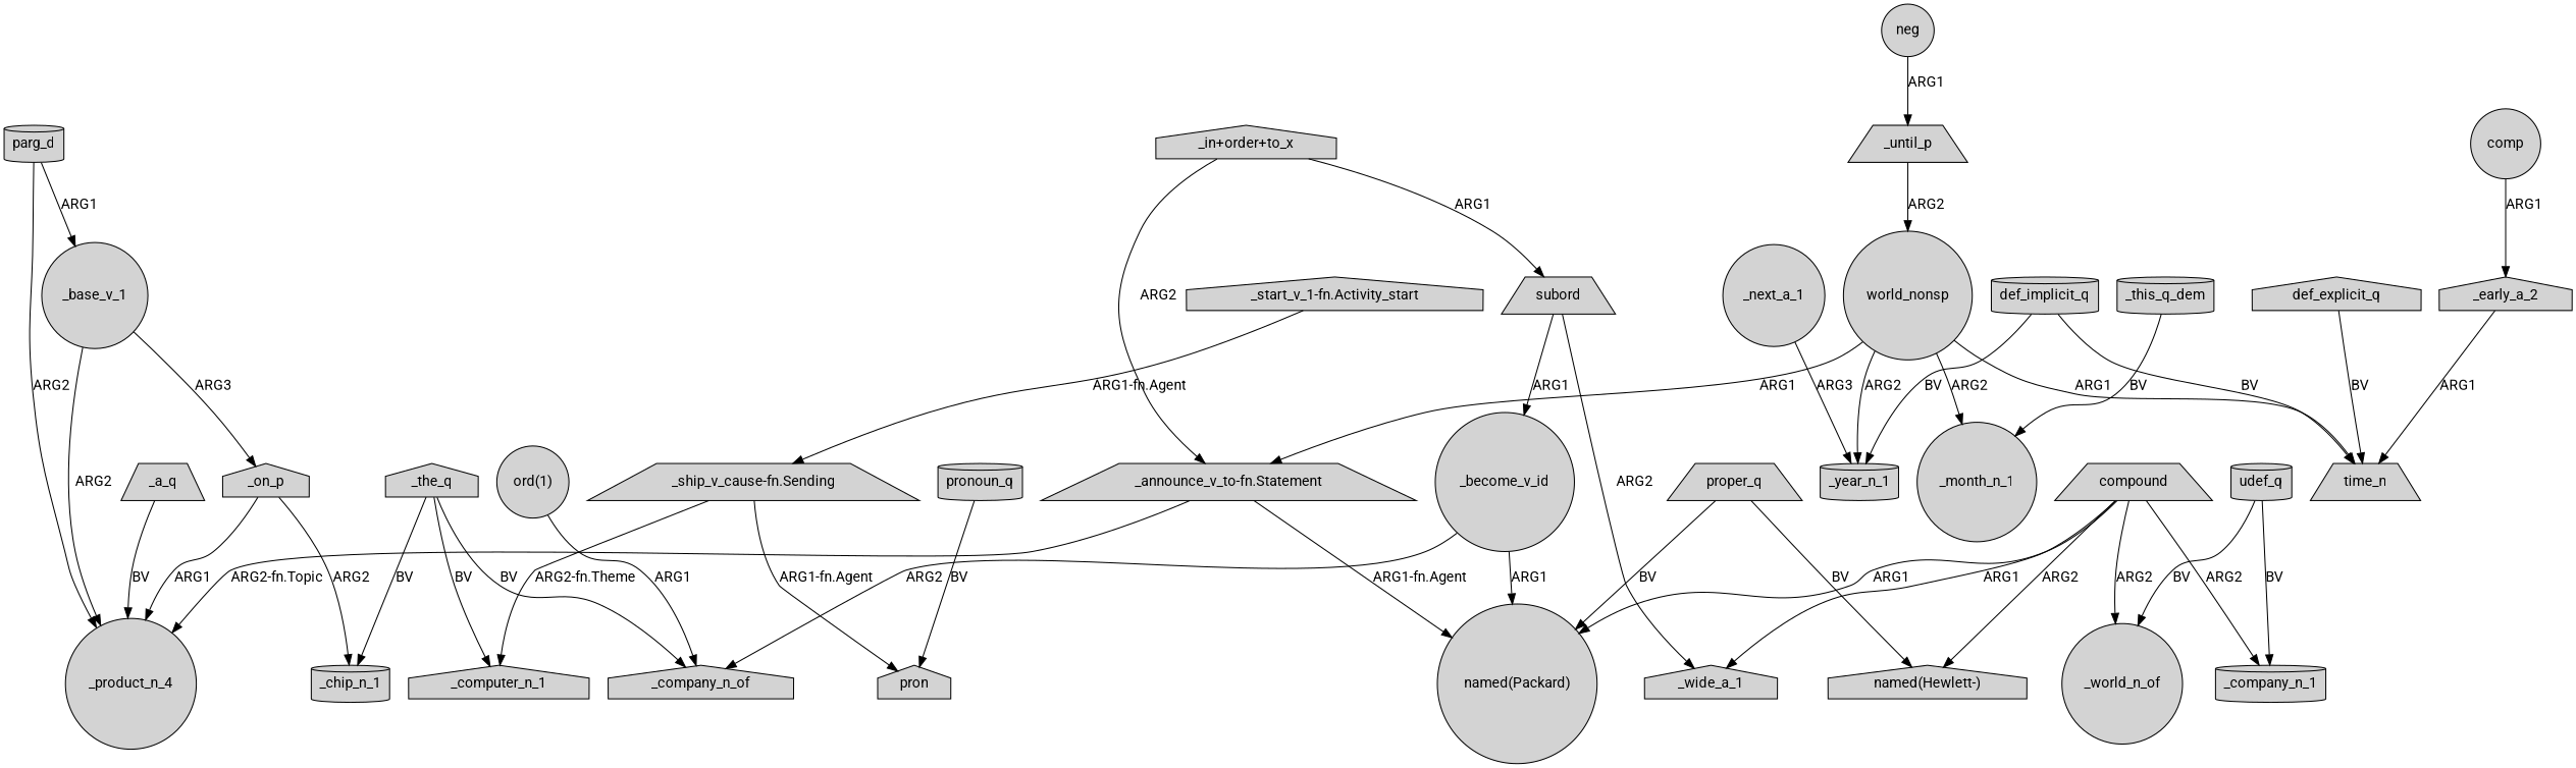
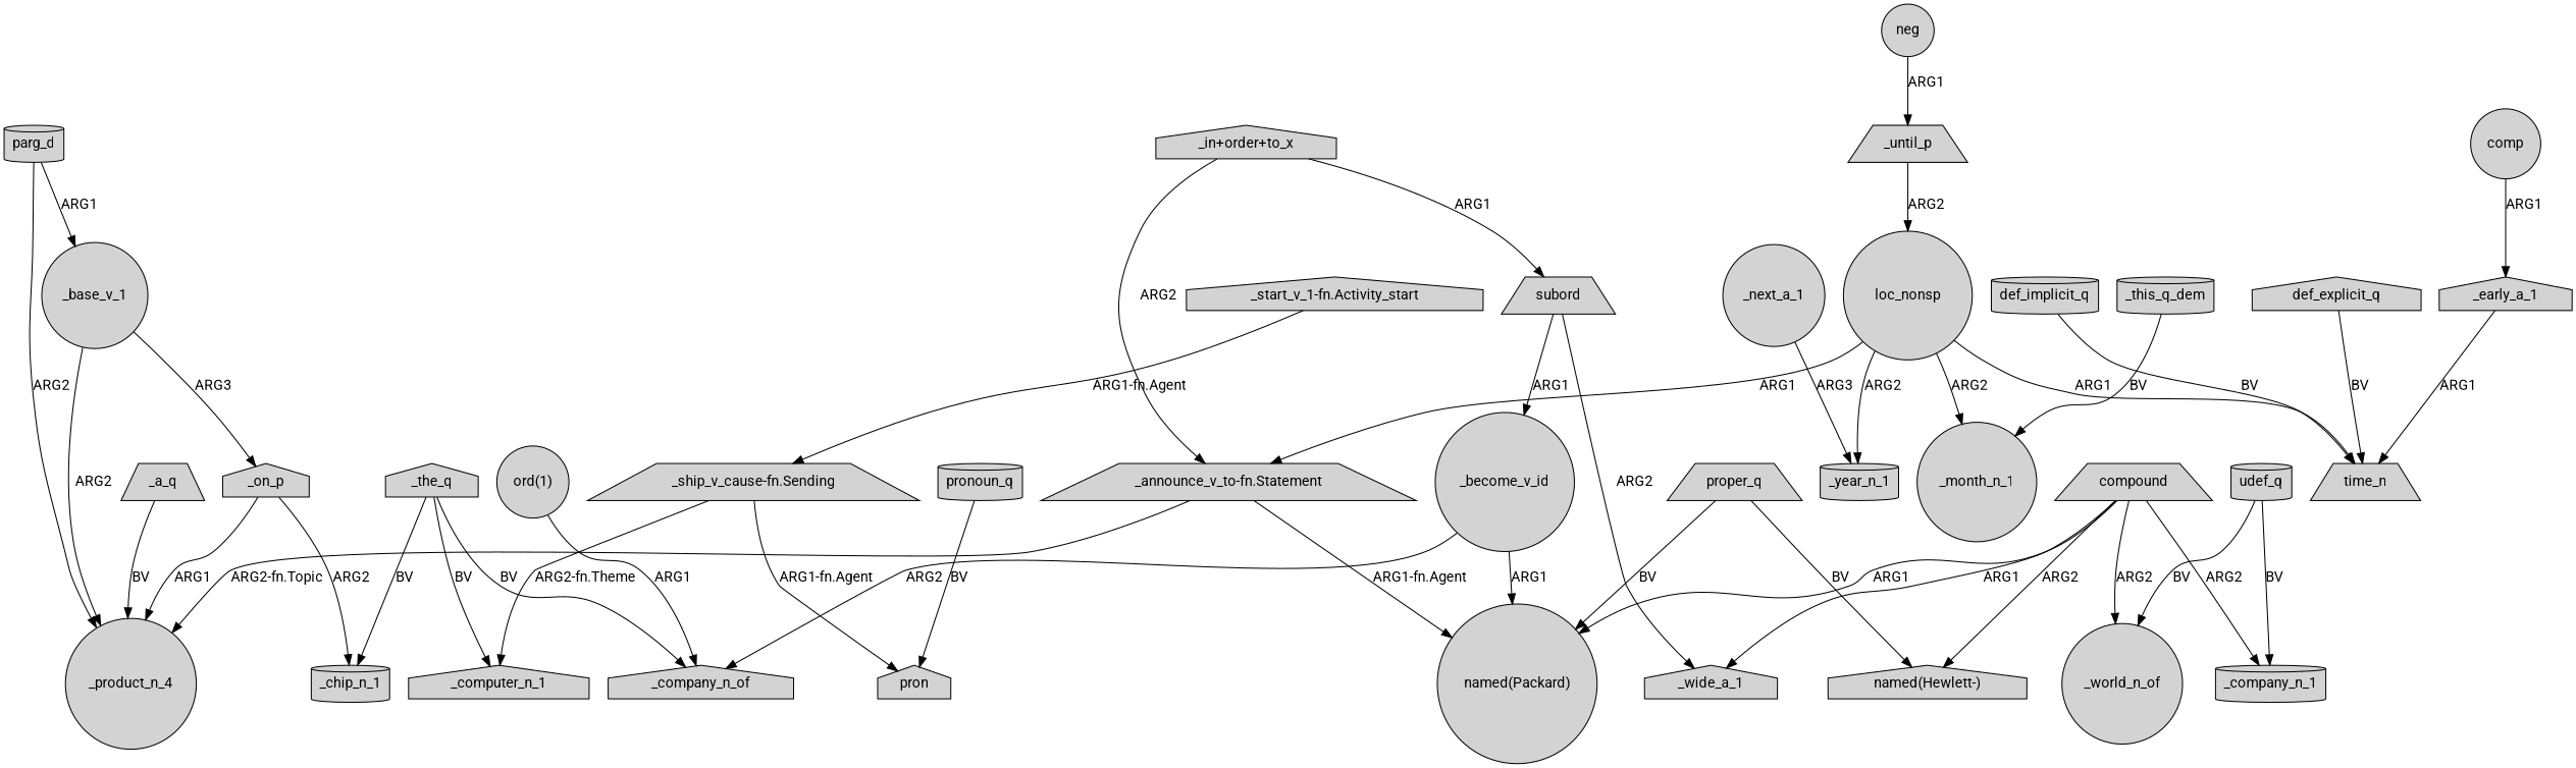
  digraph {
    fontname=Roboto
    node [fontname=Roboto shape=circle style=filled]
    edge [fontname=Roboto]
    parg_d [shape=cylinder]
    n2 [label=_product_n_4]
    _base_v_1
    _on_p [shape=house]
    _chip_n_1 [shape=cylinder]
    proper_q [shape=trapezium]
    "named(Packard)"
    "named(Hewlett-)" [shape=house]
    compound [shape=trapezium]
    _world_n_of
    _company_n_1 [shape=cylinder]
    _wide_a_1 [shape=house]
    def_implicit_q [shape=cylinder]
    _year_n_1 [shape=cylinder]
    time_n [shape=trapezium]
    _until_p [shape=trapezium]
-   loc_nonsp [label=world_nonsp]
+   loc_nonsp
    "_start_v_1-fn.Activity_start" [shape=house]
    "_ship_v_cause-fn.Sending" [shape=trapezium]
    _month_n_1
    "_announce_v_to-fn.Statement" [shape=trapezium]
    _computer_n_1 [shape=house]
    pron [shape=house]
    def_explicit_q [shape=house]
    _a_q [shape=trapezium]
    _this_q_dem [shape=cylinder]
    _the_q [shape=house]
    _company_n_of [shape=house]
    udef_q [shape=cylinder]
    subord [shape=trapezium]
    _become_v_id
    "_in+order+to_x" [shape=house]
    pronoun_q [shape=cylinder]
    _next_a_1
-   _early_a_1 [shape=house label=_early_a_2]
+   _early_a_1 [shape=house]
    neg
    "ord(1)"
    comp
    parg_d -> n2 [label=ARG2]
    parg_d -> _base_v_1 [label=ARG1]
    _base_v_1 -> n2 [label=ARG2]
    _base_v_1 -> _on_p [label=ARG3]
    _on_p -> n2 [label=ARG1]
    _on_p -> _chip_n_1 [label=ARG2]
    proper_q -> "named(Packard)" [label=BV]
    proper_q -> "named(Hewlett-)" [label=BV]
    compound -> "named(Packard)" [label=ARG1]
    compound -> "named(Hewlett-)" [label=ARG2]
    compound -> _world_n_of [label=ARG2]
    compound -> _company_n_1 [label=ARG2]
    compound -> _wide_a_1 [label=ARG1]
-   def_implicit_q -> _year_n_1 [label=BV]
    def_implicit_q -> time_n [label=BV]
    _until_p -> loc_nonsp [label=ARG2]
    loc_nonsp -> _year_n_1 [label=ARG2]
    loc_nonsp -> time_n [label=ARG1]
    loc_nonsp -> _month_n_1 [label=ARG2]
    loc_nonsp -> "_announce_v_to-fn.Statement" [label=ARG1]
    "_start_v_1-fn.Activity_start" -> "_ship_v_cause-fn.Sending" [label="ARG1-fn.Agent"]
    "_ship_v_cause-fn.Sending" -> _computer_n_1 [label="ARG2-fn.Theme"]
    "_ship_v_cause-fn.Sending" -> pron [label="ARG1-fn.Agent"]
    "_announce_v_to-fn.Statement" -> n2 [label="ARG2-fn.Topic"]
    "_announce_v_to-fn.Statement" -> "named(Packard)" [label="ARG1-fn.Agent"]
    def_explicit_q -> time_n [label=BV]
    _a_q -> n2 [label=BV]
    _this_q_dem -> _month_n_1 [label=BV]
    _the_q -> _chip_n_1 [label=BV]
    _the_q -> _computer_n_1 [label=BV]
    _the_q -> _company_n_of [label=BV]
    udef_q -> _world_n_of [label=BV]
    udef_q -> _company_n_1 [label=BV]
    subord -> _wide_a_1 [label=ARG2]
    subord -> _become_v_id [label=ARG1]
    _become_v_id -> "named(Packard)" [label=ARG1]
    _become_v_id -> _company_n_of [label=ARG2]
    "_in+order+to_x" -> "_announce_v_to-fn.Statement" [label=ARG2]
    "_in+order+to_x" -> subord [label=ARG1]
    pronoun_q -> pron [label=BV]
    _next_a_1 -> _year_n_1 [label=ARG3]
    _early_a_1 -> time_n [label=ARG1]
    neg -> _until_p [label=ARG1]
    "ord(1)" -> _company_n_of [label=ARG1]
    comp -> _early_a_1 [label=ARG1]
  }
